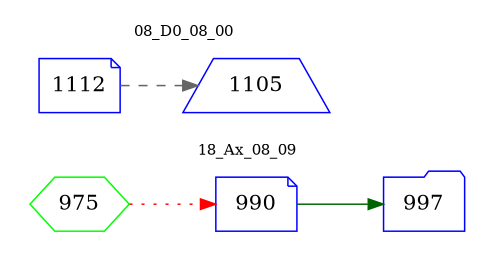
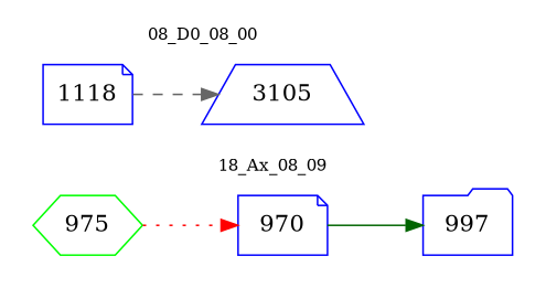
  digraph {
    rankdir=LR
    node [color=blue shape=note]
    n1 [color=green label=975 shape=hexagon]
-   n2 [label=990]
+   n2 [label=970]
    n3 [label=997 shape=folder]
-   n4 [label=1112]
-   n5 [label=1105 shape=trapezium]
+   n4 [label=1118]
+   n5 [label=3105 shape=trapezium]
    subgraph cluster_1 {
      color=white
      fontsize=10
      label="18_Ax_08_09"
      n1
      n2
      n3
    }
    subgraph cluster_2 {
      color=white
      fontsize=10
      label="08_D0_08_00"
      n4
      n5
    }
    n1 -> n2 [color=red style=dotted]
    n2 -> n3 [color=darkgreen style=solid]
    n4 -> n5 [color=gray40 style=dashed]
  }
